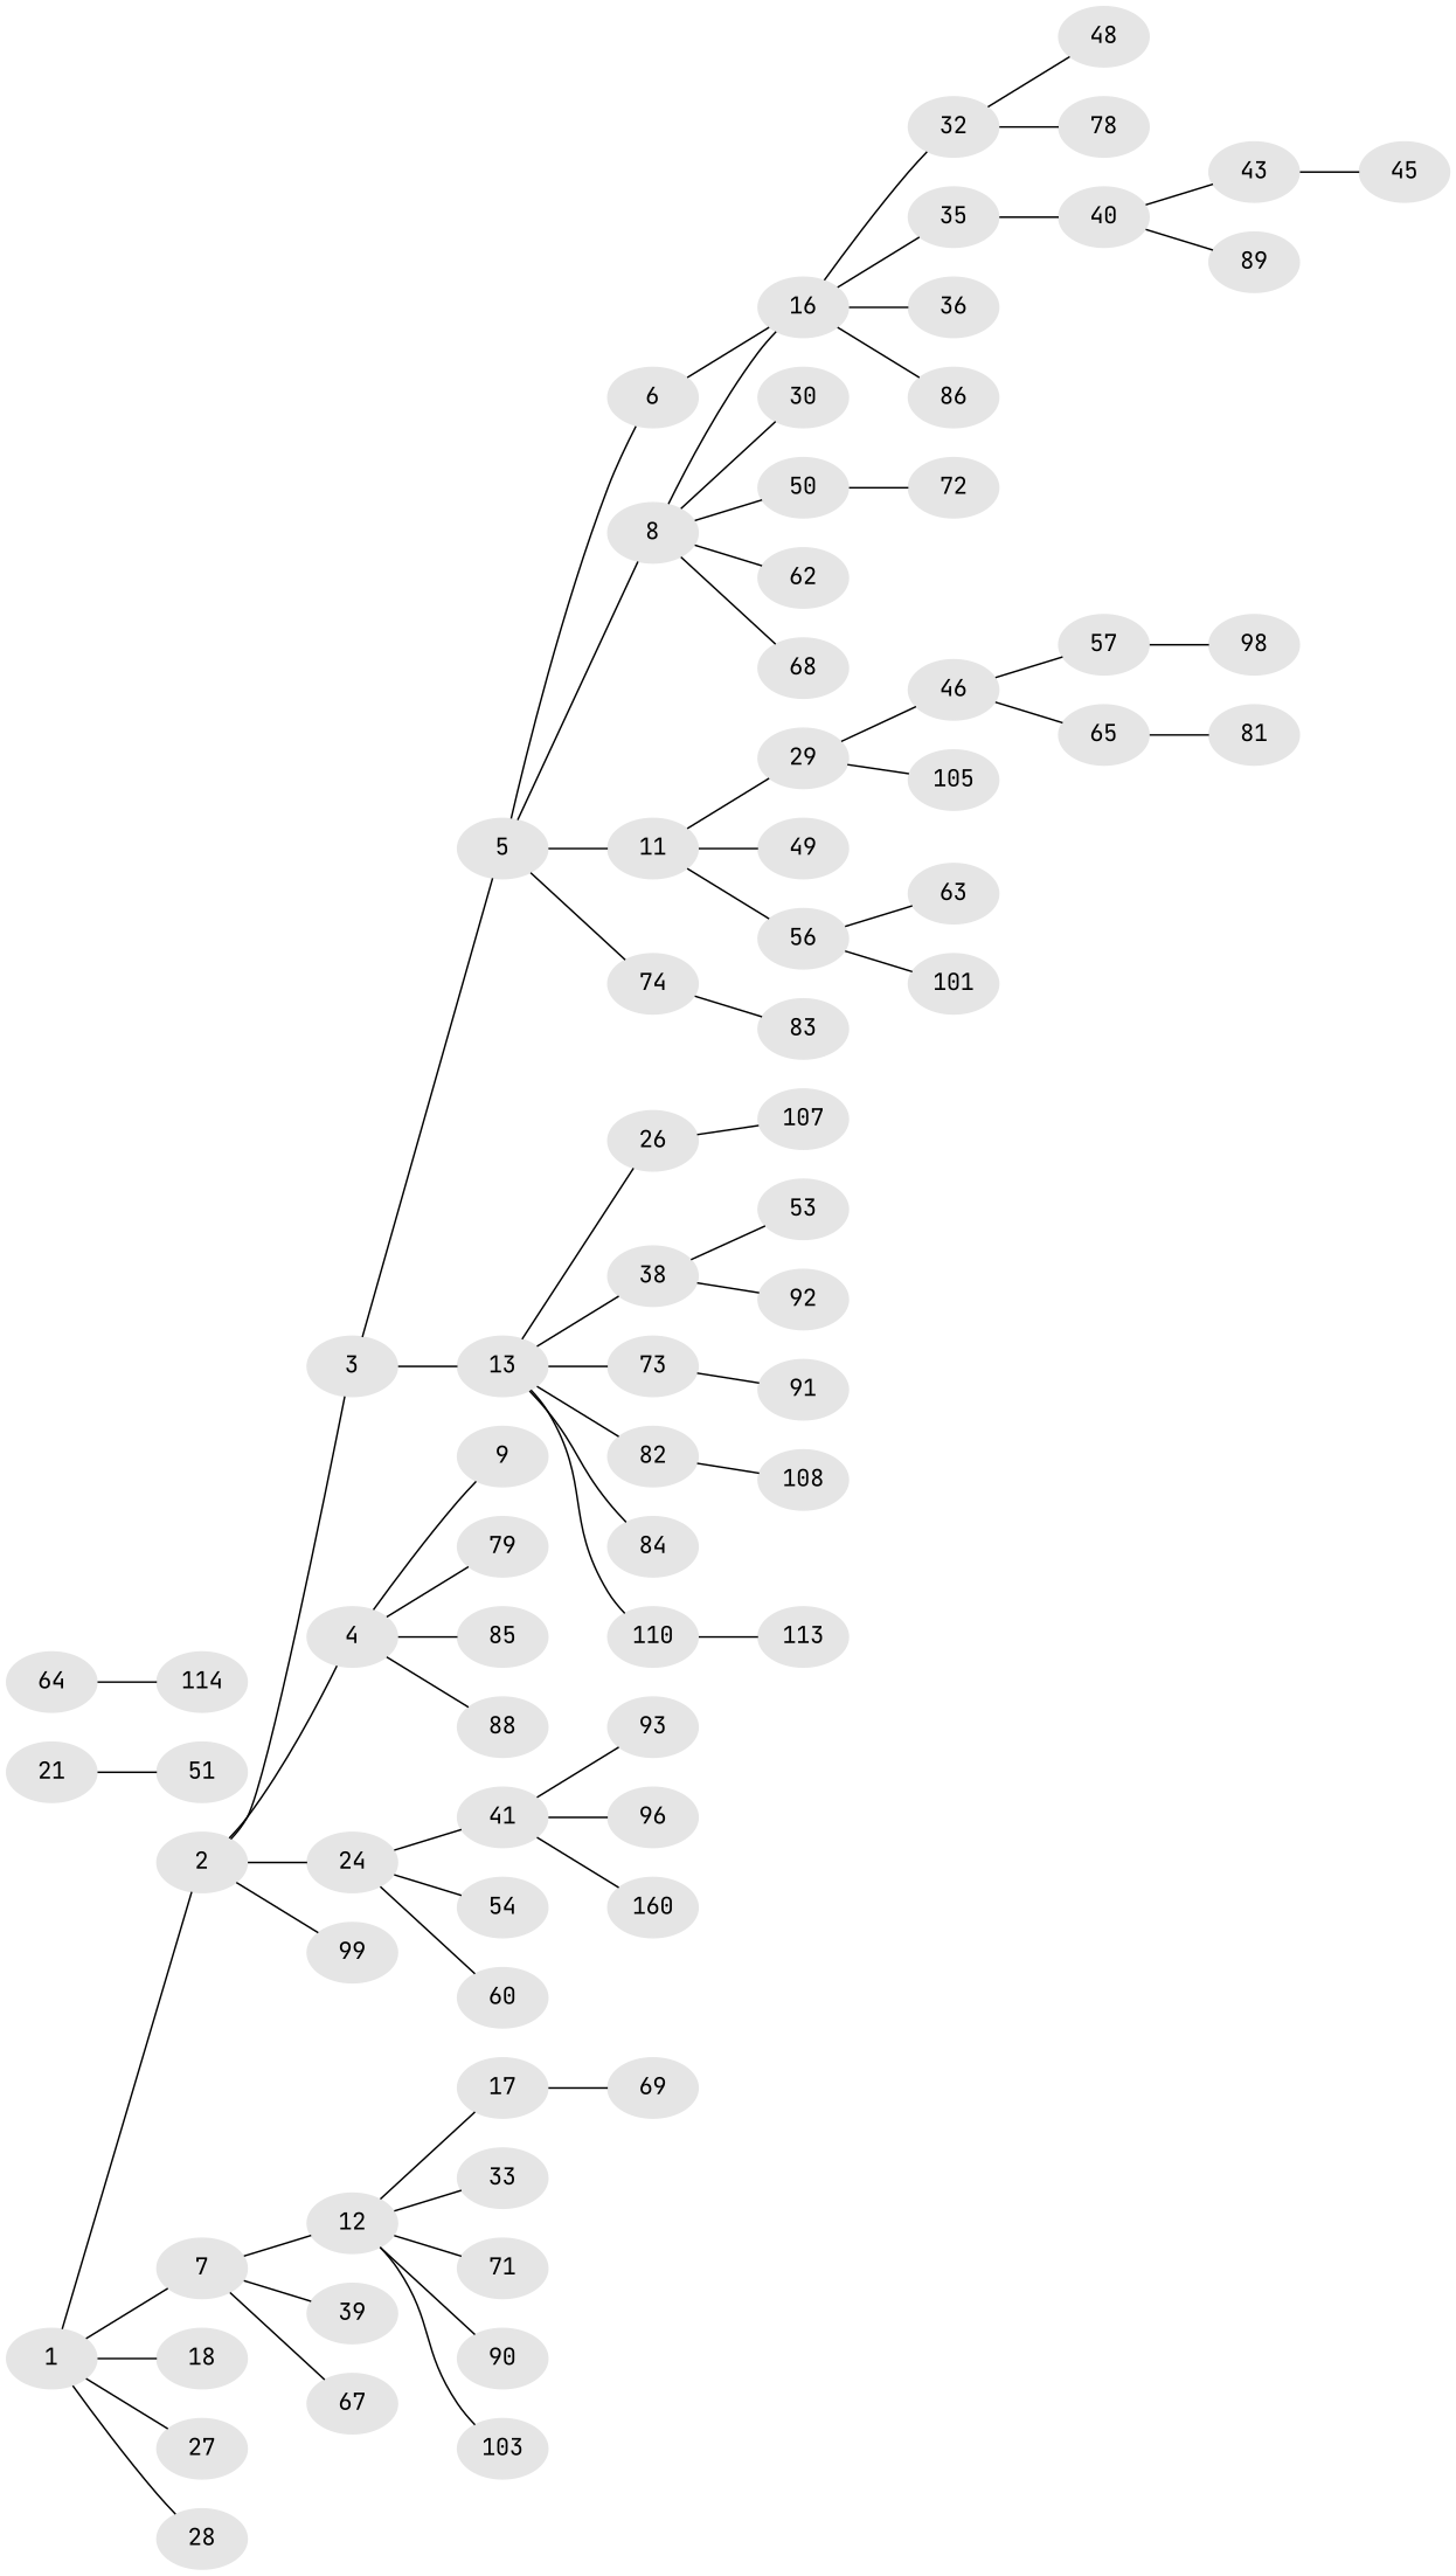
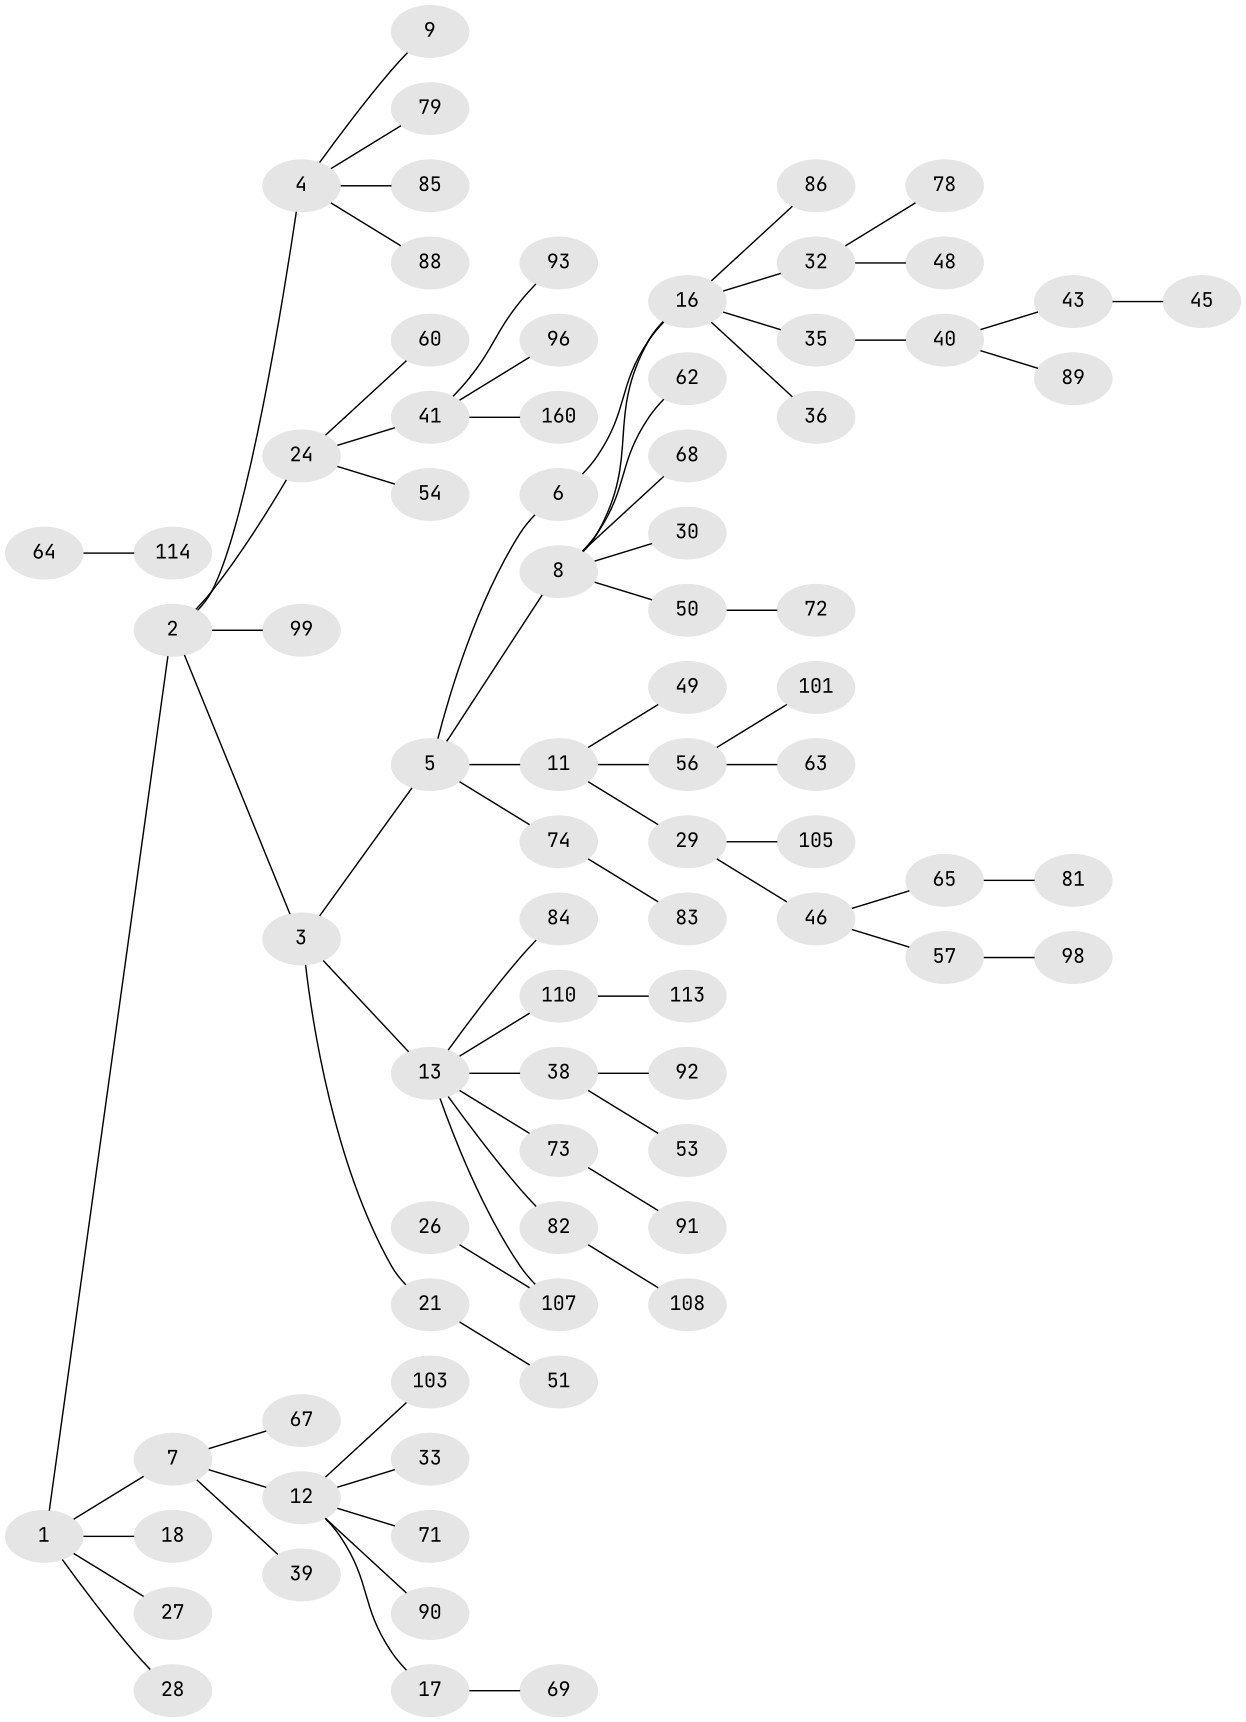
  graph {
    fontname="JetBrains Mono"
    rankdir=LR
    node [color=gray90 fontname="JetBrains Mono" style=filled]
    edge [fontname="JetBrains Mono"]
    1 [super="+20"]
    2 [super="+31"]
    7 [super="+10"]
    18
    27
    28
    3
    4 [super="+47"]
    24 [super="+42"]
    99
    12 [super="+70"]
    39 [super="+52"]
    67
    5 [super="+22"]
    13 [super="+15"]
    21 [super="+37"]
    9
    79
    85
    88
    41 [super="+109"]
    54
    60
    6
    8 [super="+14"]
    11 [super="+23"]
    74 [super="+97"]
    26 [super="+59"]
    38 [super="+55"]
    73
    82
    84
    110
    51
    16 [super="+25"]
    30 [super="+106"]
    50
    62
    68
    29 [super="+76"]
    49
    56 [super="+69"]
    83
    64 [super="+95"]
    114
    17 [super="+80"]
    33 [super="+34"]
    71
    90
    103
    32 [super="+75"]
    35
    36 [super="+44"]
    86
    72
    46 [super="+87"]
    105
    63
    101
    n60 [label=69]
    107
    53 [super="+94"]
    92
    91
    108
    113
    48 [super="+58"]
    78
    40
    93
    96
    n72 [label=160]
    57
    65
    43 [super="+77"]
    89 [super="+102"]
    45 [super="+61"]
    98 [super="+111"]
    81 [super="+104"]
    1 -- 2
    1 -- 7
    1 -- 18
    1 -- 27
    1 -- 28
    2 -- 3
    2 -- 4
    2 -- 24
    2 -- 99
    7 -- 12
    7 -- 39
    7 -- 67
    3 -- 5
    3 -- 13
+   3 -- 21
    4 -- 9
    4 -- 79
    4 -- 85
    4 -- 88
    24 -- 41
    24 -- 54
    24 -- 60
    12 -- 17
    12 -- 33
    12 -- 71
    12 -- 90
    12 -- 103
    5 -- 6
    5 -- 8
    5 -- 11
    5 -- 74
-   13 -- 26
+   13 -- 107
    13 -- 38
    13 -- 73
    13 -- 82
    13 -- 84
    13 -- 110
    21 -- 51
    41 -- 93
    41 -- 96
    41 -- n72
    6 -- 16
    8 -- 16
    8 -- 30
    8 -- 50
    8 -- 62
    8 -- 68
    11 -- 29
    11 -- 49
    11 -- 56
    74 -- 83
    26 -- 107
    38 -- 53
    38 -- 92
    73 -- 91
    82 -- 108
    110 -- 113
    16 -- 32
    16 -- 35
    16 -- 36
    16 -- 86
    50 -- 72
    29 -- 46
    29 -- 105
    56 -- 63
    56 -- 101
    64 -- 114
    17 -- n60
    32 -- 48
    32 -- 78
    35 -- 40
    46 -- 57
    46 -- 65
    40 -- 43
    40 -- 89
    57 -- 98
    65 -- 81
    43 -- 45
  }
